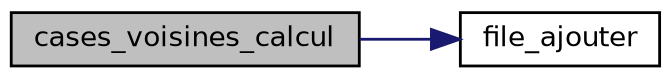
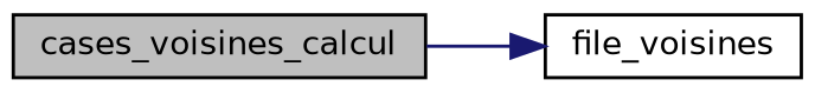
  digraph {
    rankdir=LR
    node [color=black fontname=Helvetica fontsize=10 shape=record]
    n1 [fillcolor=grey75 fontcolor=black height=0.2 label=cases_voisines_calcul style=filled width=0.4]
-   n2 [height=0.2 label=file_ajouter width=0.4]
+   n2 [height=0.2 label=file_voisines width=0.4]
    n1 -> n2 [color=midnightblue fontname=Helvetica fontsize=10 labelfontname=Helvetica labelfontsize=10 style=solid]
  }
